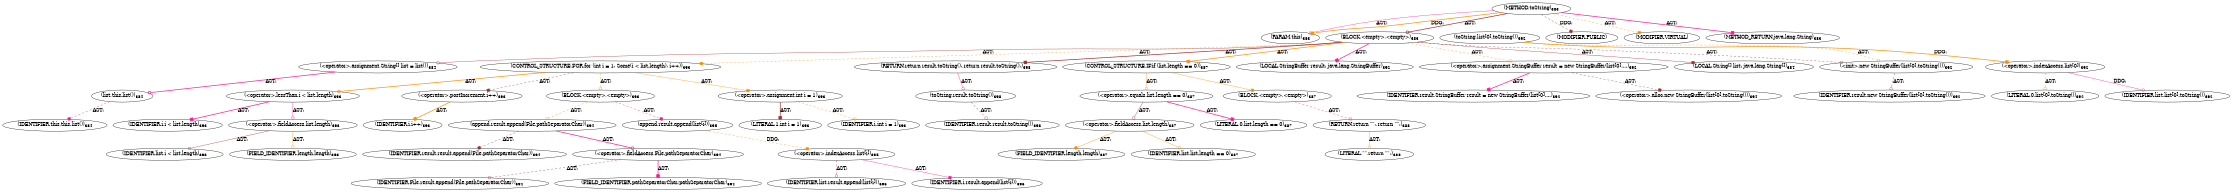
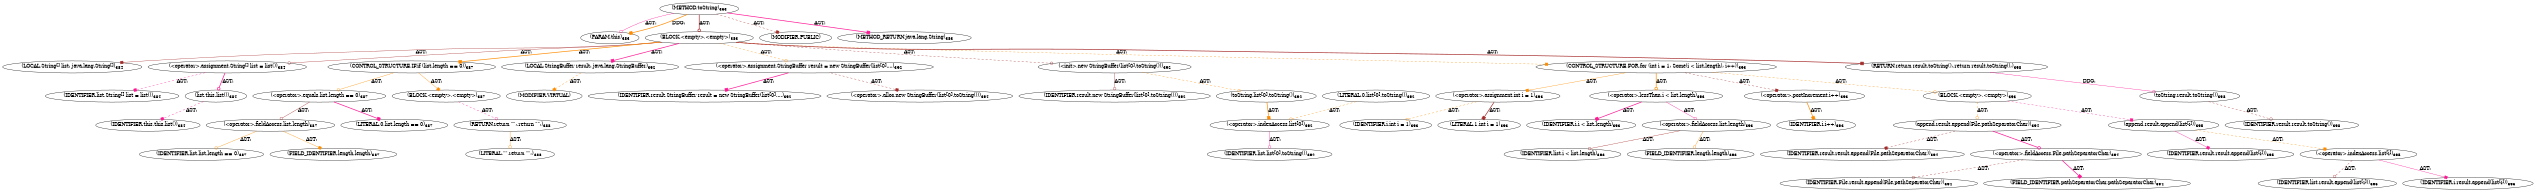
  digraph {
    edge [arrowhead=box color=darkorange style=dashed]
-   n1 [label=<(METHOD,toString)<SUB>383</SUB>>]
+   n1 [label=<(METHOD,toString)<SUB>353</SUB>>]
    n2 [label=<(PARAM,this)<SUB>383</SUB>>]
    n3 [label=<(BLOCK,&lt;empty&gt;,&lt;empty&gt;)<SUB>383</SUB>>]
    n4 [label=<(MODIFIER,PUBLIC)>]
    n5 [label=<(MODIFIER,VIRTUAL)>]
    n6 [label=<(METHOD_RETURN,java.lang.String)<SUB>383</SUB>>]
    n7 [label=<(LOCAL,String[] list: java.lang.String[])<SUB>384</SUB>>]
    n8 [label=<(&lt;operator&gt;.assignment,String[] list = list())<SUB>384</SUB>>]
    n9 [label=<(CONTROL_STRUCTURE,IF,if (list.length == 0))<SUB>387</SUB>>]
    n10 [label=<(LOCAL,StringBuffer result: java.lang.StringBuffer)<SUB>392</SUB>>]
    n11 [label=<(&lt;operator&gt;.assignment,StringBuffer result = new StringBuffer(list[0]....)<SUB>392</SUB>>]
    n12 [label=<(&lt;init&gt;,new StringBuffer(list[0].toString()))<SUB>392</SUB>>]
    n13 [label=<(CONTROL_STRUCTURE,FOR,for (int i = 1; Some(i &lt; list.length); i++))<SUB>393</SUB>>]
    n14 [label=<(RETURN,return result.toString();,return result.toString();)<SUB>398</SUB>>]
+   n15 [label=<(IDENTIFIER,list,String[] list = list())<SUB>384</SUB>>]
    n16 [label=<(list,this.list())<SUB>384</SUB>>]
    n17 [label=<(&lt;operator&gt;.equals,list.length == 0)<SUB>387</SUB>>]
    n18 [label=<(BLOCK,&lt;empty&gt;,&lt;empty&gt;)<SUB>387</SUB>>]
    n19 [label=<(IDENTIFIER,result,StringBuffer result = new StringBuffer(list[0]....)<SUB>392</SUB>>]
    n20 [label=<(&lt;operator&gt;.alloc,new StringBuffer(list[0].toString()))<SUB>394</SUB>>]
    n21 [label=<(IDENTIFIER,result,new StringBuffer(list[0].toString()))<SUB>392</SUB>>]
    n22 [label=<(toString,list[0].toString())<SUB>392</SUB>>]
    n23 [label=<(&lt;operator&gt;.assignment,int i = 1)<SUB>393</SUB>>]
    n24 [label=<(&lt;operator&gt;.lessThan,i &lt; list.length)<SUB>393</SUB>>]
    n25 [label=<(&lt;operator&gt;.postIncrement,i++)<SUB>393</SUB>>]
    n26 [label=<(BLOCK,&lt;empty&gt;,&lt;empty&gt;)<SUB>393</SUB>>]
    n27 [label=<(toString,result.toString())<SUB>398</SUB>>]
    n28 [label=<(IDENTIFIER,this,this.list())<SUB>384</SUB>>]
    n29 [label=<(&lt;operator&gt;.fieldAccess,list.length)<SUB>387</SUB>>]
    n30 [label=<(LITERAL,0,list.length == 0)<SUB>387</SUB>>]
    n31 [label=<(RETURN,return &quot;&quot;;,return &quot;&quot;;)<SUB>388</SUB>>]
    n32 [label=<(IDENTIFIER,list,list.length == 0)<SUB>387</SUB>>]
    n33 [label=<(FIELD_IDENTIFIER,length,length)<SUB>387</SUB>>]
    n34 [label=<(LITERAL,&quot;&quot;,return &quot;&quot;;)<SUB>388</SUB>>]
    n35 [label=<(&lt;operator&gt;.indexAccess,list[0])<SUB>392</SUB>>]
    n36 [label=<(IDENTIFIER,list,list[0].toString())<SUB>392</SUB>>]
    n37 [label=<(LITERAL,0,list[0].toString())<SUB>392</SUB>>]
    n38 [label=<(IDENTIFIER,i,int i = 1)<SUB>393</SUB>>]
    n39 [label=<(LITERAL,1,int i = 1)<SUB>393</SUB>>]
    n40 [label=<(IDENTIFIER,i,i &lt; list.length)<SUB>393</SUB>>]
    n41 [label=<(&lt;operator&gt;.fieldAccess,list.length)<SUB>393</SUB>>]
    n42 [label=<(IDENTIFIER,i,i++)<SUB>393</SUB>>]
    n43 [label=<(append,result.append(File.pathSeparatorChar))<SUB>394</SUB>>]
    n44 [label=<(append,result.append(list[i]))<SUB>395</SUB>>]
    n45 [label=<(IDENTIFIER,list,i &lt; list.length)<SUB>393</SUB>>]
    n46 [label=<(FIELD_IDENTIFIER,length,length)<SUB>393</SUB>>]
    n47 [label=<(IDENTIFIER,result,result.append(File.pathSeparatorChar))<SUB>394</SUB>>]
    n48 [label=<(&lt;operator&gt;.fieldAccess,File.pathSeparatorChar)<SUB>394</SUB>>]
+   n49 [label=<(IDENTIFIER,result,result.append(list[i]))<SUB>395</SUB>>]
    n50 [label=<(&lt;operator&gt;.indexAccess,list[i])<SUB>395</SUB>>]
    n51 [label=<(IDENTIFIER,File,result.append(File.pathSeparatorChar))<SUB>394</SUB>>]
    n52 [label=<(FIELD_IDENTIFIER,pathSeparatorChar,pathSeparatorChar)<SUB>394</SUB>>]
    n53 [label=<(IDENTIFIER,list,result.append(list[i]))<SUB>395</SUB>>]
    n54 [label=<(IDENTIFIER,i,result.append(list[i]))<SUB>395</SUB>>]
    n55 [label=<(IDENTIFIER,result,result.toString())<SUB>398</SUB>>]
    n1 -> n2 [arrowhead=odot color=deeppink label="AST: " style=solid]
    n1 -> n2 [label="DDG: " style=bold]
    n1 -> n3 [arrowhead=odot color=brown label="AST: " style=bold]
-   n1 -> n4 [color=brown label="DDG: "]
-   n1 -> n5 [label="AST: "]
+   n1 -> n4 [color=brown label="AST: "]
+   n10 -> n5 [label="AST: "]
    n1 -> n6 [color=deeppink label="AST: " style=bold]
    n3 -> n7 [color=brown label="AST: " style=solid]
    n3 -> n8 [arrowhead=odot color=brown label="AST: " style=solid]
    n3 -> n9 [label="AST: " style=bold]
    n3 -> n10 [color=deeppink label="AST: " style=bold]
    n3 -> n11 [arrowhead=odot label="AST: "]
    n3 -> n12 [arrowhead=odot color=brown label="AST: "]
    n3 -> n13 [label="AST: "]
    n3 -> n14 [color=brown label="AST: " style=bold]
+   n8 -> n15 [color=deeppink label="AST: "]
    n8 -> n16 [arrowhead=odot color=deeppink label="AST: " style=bold]
    n9 -> n17 [arrowhead=odot label="AST: " style=solid]
    n9 -> n18 [label="AST: " style=solid]
    n11 -> n19 [color=deeppink label="AST: " style=bold]
    n11 -> n20 [color=brown label="AST: "]
-   n12 -> n21 [arrowhead=odot color=brown label="AST: "]
-   n22 -> n12 [arrowhead=odot label="AST: "]
+   n12 -> n21 [arrowhead=odot color=brown label="AST: " style=solid]
+   n12 -> n22 [arrowhead=odot label="AST: "]
    n13 -> n23 [label="AST: " style=solid]
    n13 -> n24 [arrowhead=odot label="AST: " style=bold]
    n13 -> n25 [color=brown label="AST: "]
    n13 -> n26 [arrowhead=odot label="AST: "]
-   n14 -> n27 [arrowhead=odot color=deeppink label="AST: " style=solid]
+   n14 -> n27 [arrowhead=odot color=deeppink label="DDG: " style=solid]
    n16 -> n28 [color=deeppink label="AST: "]
    n17 -> n29 [arrowhead=odot color=brown label="AST: " style=solid]
    n17 -> n30 [color=deeppink label="AST: " style=bold]
    n18 -> n31 [arrowhead=odot color=deeppink label="AST: "]
-   n22 -> n35 [label="DDG: " style=bold]
+   n22 -> n35 [label="AST: " style=bold]
    n23 -> n38 [arrowhead=odot label="AST: "]
    n23 -> n39 [color=brown label="AST: " style=bold]
    n24 -> n40 [color=deeppink label="AST: " style=bold]
    n24 -> n41 [arrowhead=odot color=deeppink label="AST: " style=solid]
    n25 -> n42 [label="AST: " style=bold]
    n26 -> n43 [arrowhead=odot label="AST: "]
    n26 -> n44 [color=deeppink label="AST: "]
    n27 -> n55 [arrowhead=odot color=brown label="AST: "]
    n29 -> n32 [arrowhead=odot label="AST: " style=solid]
    n29 -> n33 [label="AST: " style=solid]
    n31 -> n34 [arrowhead=odot label="AST: " style=solid]
-   n35 -> n36 [arrowhead=odot color=deeppink label="DDG: " style=solid]
-   n35 -> n37 [arrowhead=odot label="AST: "]
+   n35 -> n36 [arrowhead=odot color=deeppink label="AST: " style=solid]
+   n37 -> n35 [arrowhead=odot label="AST: "]
    n41 -> n45 [arrowhead=odot color=brown label="AST: " style=solid]
    n41 -> n46 [arrowhead=odot label="AST: " style=solid]
    n43 -> n47 [color=brown label="AST: "]
    n43 -> n48 [arrowhead=odot color=deeppink label="AST: " style=bold]
-   n44 -> n50 [label="DDG: "]
+   n44 -> n49 [color=deeppink label="AST: " style=solid]
+   n44 -> n50 [label="AST: "]
    n48 -> n51 [arrowhead=odot color=brown label="AST: "]
    n48 -> n52 [color=deeppink label="AST: " style=bold]
    n50 -> n53 [arrowhead=odot color=brown label="AST: "]
    n50 -> n54 [color=deeppink label="AST: " style=solid]
  }
